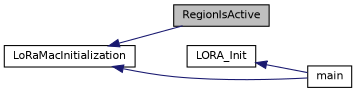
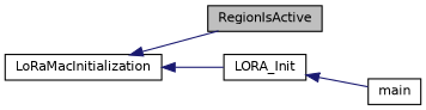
  digraph {
    rankdir=LR
    node [color=black fillcolor=white fontname=Helvetica fontsize=10 shape=record style=filled]
    edge [color=midnightblue dir=back fontname=Helvetica fontsize=10 labelfontname=Helvetica labelfontsize=10 style=solid]
    n1 [fillcolor=grey75 fontcolor=black height=0.2 label=RegionIsActive width=0.4]
    n2 [height=0.2 label=LoRaMacInitialization width=0.4]
    n3 [height=0.2 label=LORA_Init width=0.4]
    n4 [height=0.2 label=main width=0.4]
    n2 -> n1
-   n2 -> n4
+   n2 -> n3
    n3 -> n4
  }
